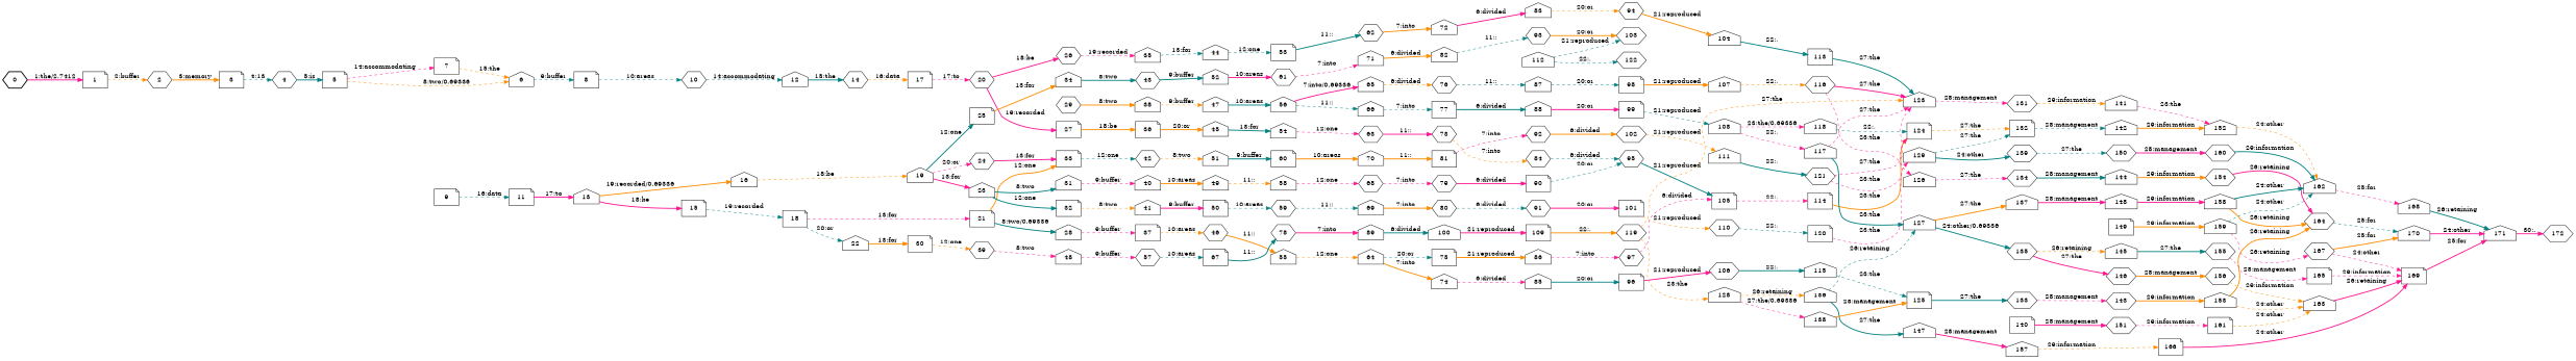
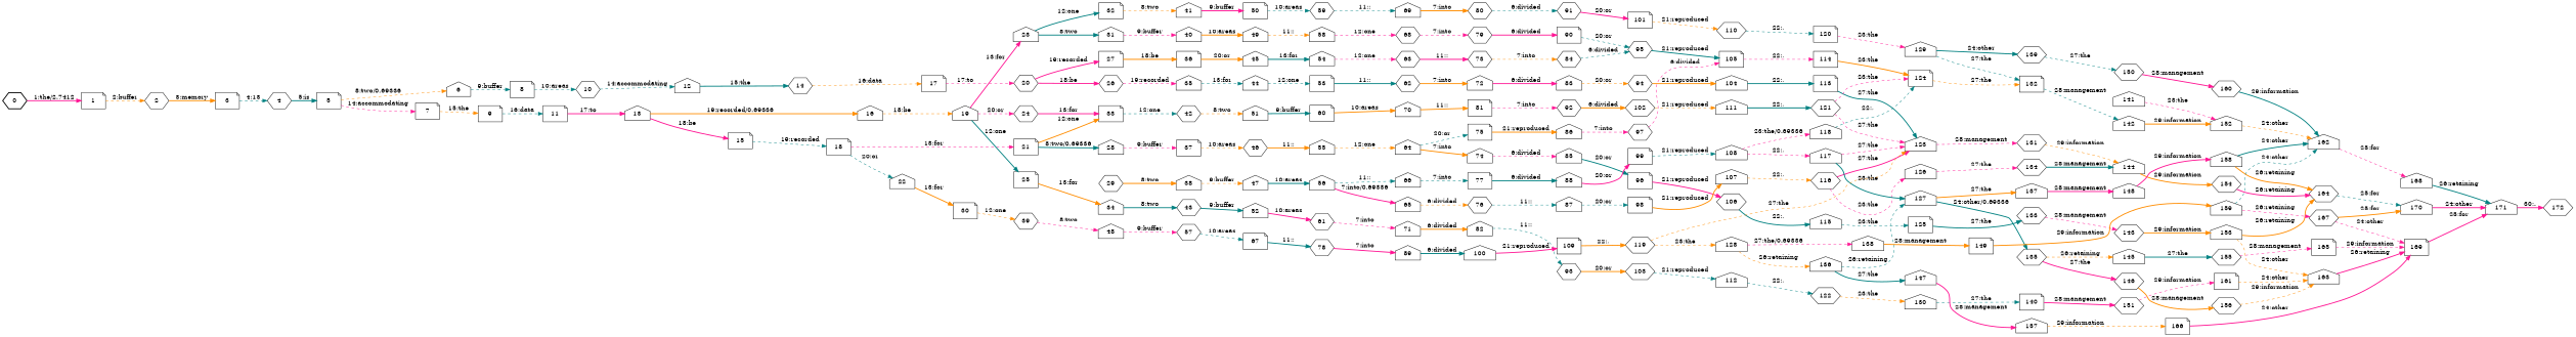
  digraph {
    nodesep=0.25
    rankdir=LR
    ranksep=0.4
    node [fontsize=14 shape=house style=solid]
    edge [color=deeppink fontsize=14 style=dashed]
    n1 [label=0 shape=hexagon style=bold]
    n2 [label=1 shape=note]
    n3 [label=2 shape=hexagon]
    n4 [label=3 shape=note]
    n5 [label=4 shape=hexagon]
    n6 [label=5 shape=note]
    n7 [label=6]
    n8 [label=7 shape=note]
    n9 [label=8 shape=note]
    n10 [label=9 shape=note]
    n11 [label=10 shape=hexagon]
    n12 [label=11 shape=note]
    n13 [label=12]
    n14 [label=13]
    n15 [label=14 shape=hexagon]
    n16 [label=15 shape=note]
    n17 [label=16]
    n18 [label=17 shape=note]
    n19 [label=18 shape=note]
    n20 [label=19]
    n21 [label=20 shape=hexagon]
    n22 [label=21 shape=note]
    n23 [label=22]
    n24 [label=25 shape=note]
    n25 [label=23]
    n26 [label=24 shape=hexagon]
    n27 [label=26 shape=hexagon]
    n28 [label=27 shape=note]
    n29 [label=28]
    n30 [label=33 shape=note]
    n31 [label=30 shape=note]
    n32 [label=34]
    n33 [label=31]
    n34 [label=32 shape=note]
    n35 [label=35]
    n36 [label=36 shape=note]
    n37 [label=37 shape=note]
    n38 [label=29 shape=hexagon]
    n39 [label=38]
    n40 [label=39 shape=hexagon]
    n41 [label=43 shape=hexagon]
    n42 [label=40]
    n43 [label=41]
    n44 [label=42 shape=hexagon]
    n45 [label=44]
    n46 [label=45]
    n47 [label=46 shape=hexagon]
    n48 [label=47]
    n49 [label=48]
    n50 [label=49]
    n51 [label=50 shape=note]
    n52 [label=51]
    n53 [label=52]
    n54 [label=53 shape=note]
    n55 [label=54]
    n56 [label=55]
    n57 [label=56]
    n58 [label=57 shape=hexagon]
    n59 [label=58]
    n60 [label=59 shape=hexagon]
    n61 [label=60 shape=note]
    n62 [label=61 shape=hexagon]
    n63 [label=62 shape=hexagon]
    n64 [label=63 shape=hexagon]
    n65 [label=64]
    n66 [label=65]
    n67 [label=66]
    n68 [label=67 shape=note]
    n69 [label=68 shape=hexagon]
    n70 [label=69]
    n71 [label=70]
    n72 [label=71]
    n73 [label=72]
    n74 [label=73 shape=hexagon]
    n75 [label=74]
    n76 [label=75 shape=note]
    n77 [label=76 shape=hexagon]
    n78 [label=77 shape=note]
    n79 [label=78 shape=hexagon]
    n80 [label=79 shape=hexagon]
    n81 [label=80 shape=hexagon]
    n82 [label=81 shape=note]
    n83 [label=82]
    n84 [label=83]
    n85 [label=84 shape=hexagon]
    n86 [label=85]
    n87 [label=86]
    n88 [label=87]
    n89 [label=88]
    n90 [label=89]
    n91 [label=90 shape=note]
    n92 [label=91 shape=hexagon]
    n93 [label=92 shape=hexagon]
    n94 [label=93 shape=hexagon]
    n95 [label=94 shape=hexagon]
    n96 [label=95 shape=hexagon]
    n97 [label=96 shape=note]
    n98 [label=97 shape=hexagon]
    n99 [label=98 shape=note]
    n100 [label=99 shape=note]
    n101 [label=100]
    n102 [label=101 shape=note]
    n103 [label=102 shape=hexagon]
    n104 [label=103 shape=hexagon]
    n105 [label=104]
    n106 [label=105 shape=note]
    n107 [label=106 shape=hexagon]
    n108 [label=107]
    n109 [label=108]
    n110 [label=109 shape=note]
    n111 [label=110 shape=hexagon]
    n112 [label=111]
    n113 [label=112]
    n114 [label=113 shape=note]
    n115 [label=114 shape=note]
    n116 [label=115]
    n117 [label=116 shape=hexagon]
    n118 [label=118]
    n119 [label=117]
    n120 [label=119 shape=hexagon]
    n121 [label=120 shape=note]
    n122 [label=121 shape=hexagon]
    n123 [label=122 shape=hexagon]
    n124 [label=123]
    n125 [label=124 shape=note]
    n126 [label=125 shape=note]
    n127 [label=126]
    n128 [label=127]
    n129 [label=128]
    n130 [label=129]
+   n131 [label=130]
    n132 [label=131 shape=hexagon]
    n133 [label=132 shape=note]
    n134 [label=133 shape=hexagon]
    n135 [label=134 shape=hexagon]
    n136 [label=137]
    n137 [label=135 shape=hexagon]
    n138 [label=136]
    n139 [label=138]
    n140 [label=139 shape=hexagon]
    n141 [label=140 shape=note]
    n142 [label=141]
    n143 [label=142]
    n144 [label=143 shape=hexagon]
    n145 [label=144]
    n146 [label=148]
    n147 [label=146 shape=hexagon]
    n148 [label=145]
    n149 [label=147]
    n150 [label=149 shape=note]
    n151 [label=150 shape=hexagon]
    n152 [label=151 shape=hexagon]
    n153 [label=152]
    n154 [label=153]
    n155 [label=154 shape=hexagon]
    n156 [label=158]
    n157 [label=156 shape=hexagon]
    n158 [label=155 shape=hexagon]
    n159 [label=157]
    n160 [label=159]
    n161 [label=160 shape=hexagon]
    n162 [label=161 shape=note]
    n163 [label=162]
    n164 [label=163]
    n165 [label=164 shape=hexagon]
    n166 [label=165 shape=note]
    n167 [label=166 shape=note]
    n168 [label=167 shape=hexagon]
    n169 [label=168]
    n170 [label=169 shape=note]
    n171 [label=170]
    n172 [label=171]
    n173 [label=172 shape=hexagon]
    n1 -> n2 [label="1:the/2.7412" style=bold]
    n2 -> n3 [color=darkorange label="2:buffer"]
    n3 -> n4 [color=darkorange label="3:memory" style=bold]
    n4 -> n5 [color=teal label="4:13"]
    n5 -> n6 [color=teal label="5:is" style=bold]
    n6 -> n7 [color=darkorange label="8:two/0.69336"]
    n6 -> n8 [label="14:accommodating"]
    n7 -> n9 [color=teal label="9:buffer"]
-   n8 -> n7 [color=darkorange label="15:the"]
+   n8 -> n10 [color=darkorange label="15:the"]
    n9 -> n11 [color=teal label="10:areas"]
    n10 -> n12 [color=teal label="16:data"]
    n11 -> n13 [color=teal label="14:accommodating"]
    n12 -> n14 [label="17:to" style=bold]
    n13 -> n15 [color=teal label="15:the" style=bold]
    n14 -> n16 [label="18:be" style=bold]
    n14 -> n17 [color=darkorange label="19:recorded/0.69336" style=bold]
    n15 -> n18 [color=darkorange label="16:data"]
    n16 -> n19 [color=teal label="19:recorded"]
    n17 -> n20 [color=darkorange label="18:be"]
    n18 -> n21 [label="17:to"]
    n19 -> n22 [label="13:for"]
    n19 -> n23 [color=teal label="20:or"]
    n20 -> n24 [color=teal label="12:one" style=bold]
    n20 -> n25 [label="13:for" style=bold]
    n20 -> n26 [label="20:or"]
    n21 -> n27 [label="18:be" style=bold]
    n21 -> n28 [label="19:recorded" style=bold]
    n22 -> n29 [color=teal label="8:two/0.69336" style=bold]
    n22 -> n30 [color=darkorange label="12:one" style=bold]
    n23 -> n31 [color=darkorange label="13:for" style=bold]
    n24 -> n32 [color=darkorange label="13:for" style=bold]
    n25 -> n33 [color=teal label="8:two" style=bold]
    n25 -> n34 [color=teal label="12:one" style=bold]
    n26 -> n30 [label="13:for" style=bold]
    n27 -> n35 [label="19:recorded"]
    n28 -> n36 [color=darkorange label="18:be" style=bold]
    n29 -> n37 [label="9:buffer"]
    n30 -> n44 [color=teal label="12:one"]
    n31 -> n40 [color=darkorange label="12:one"]
    n32 -> n41 [color=teal label="8:two" style=bold]
    n33 -> n42 [label="9:buffer"]
    n34 -> n43 [color=darkorange label="8:two"]
    n35 -> n45 [color=teal label="13:for"]
    n36 -> n46 [color=darkorange label="20:or" style=bold]
    n37 -> n47 [color=darkorange label="10:areas"]
    n38 -> n39 [color=darkorange label="8:two" style=bold]
    n39 -> n48 [color=darkorange label="9:buffer"]
    n40 -> n49 [label="8:two"]
    n41 -> n53 [color=teal label="9:buffer" style=bold]
    n42 -> n50 [color=darkorange label="10:areas" style=bold]
    n43 -> n51 [label="9:buffer" style=bold]
    n44 -> n52 [color=darkorange label="8:two"]
    n45 -> n54 [color=teal label="12:one"]
    n46 -> n55 [color=teal label="13:for" style=bold]
    n47 -> n56 [color=darkorange label="11::" style=bold]
    n48 -> n57 [color=teal label="10:areas" style=bold]
    n49 -> n58 [label="9:buffer"]
    n50 -> n59 [color=darkorange label="11::"]
    n51 -> n60 [color=teal label="10:areas"]
    n52 -> n61 [color=teal label="9:buffer" style=bold]
    n53 -> n62 [label="10:areas" style=bold]
    n54 -> n63 [color=teal label="11::" style=bold]
    n55 -> n64 [label="12:one"]
    n56 -> n65 [color=darkorange label="12:one"]
    n57 -> n66 [label="7:into/0.69336" style=bold]
    n57 -> n67 [color=teal label="11::"]
    n58 -> n68 [color=teal label="10:areas"]
    n59 -> n69 [label="12:one"]
    n60 -> n70 [color=teal label="11::"]
    n61 -> n71 [color=darkorange label="10:areas" style=bold]
    n62 -> n72 [label="7:into"]
    n63 -> n73 [color=darkorange label="7:into" style=bold]
    n64 -> n74 [label="11::" style=bold]
    n65 -> n75 [color=darkorange label="7:into" style=bold]
    n65 -> n76 [color=teal label="20:or"]
    n66 -> n77 [color=darkorange label="6:divided"]
    n67 -> n78 [color=teal label="7:into"]
    n68 -> n79 [color=teal label="11::" style=bold]
    n69 -> n80 [label="7:into"]
    n70 -> n81 [color=darkorange label="7:into" style=bold]
    n71 -> n82 [color=darkorange label="11::" style=bold]
    n72 -> n83 [color=darkorange label="6:divided" style=bold]
    n73 -> n84 [label="6:divided" style=bold]
    n74 -> n85 [color=darkorange label="7:into"]
    n75 -> n86 [label="6:divided"]
    n76 -> n87 [color=darkorange label="21:reproduced" style=bold]
    n77 -> n88 [color=teal label="11::"]
    n78 -> n89 [color=teal label="6:divided" style=bold]
    n79 -> n90 [label="7:into" style=bold]
    n80 -> n91 [label="6:divided" style=bold]
    n81 -> n92 [color=teal label="6:divided"]
    n82 -> n93 [label="7:into"]
    n83 -> n94 [color=teal label="11::"]
    n84 -> n95 [color=darkorange label="20:or"]
    n85 -> n96 [color=teal label="6:divided"]
    n86 -> n97 [color=teal label="20:or" style=bold]
    n87 -> n98 [label="7:into"]
    n88 -> n99 [color=teal label="20:or"]
    n89 -> n100 [label="20:or" style=bold]
    n90 -> n101 [color=teal label="6:divided" style=bold]
    n91 -> n96 [color=teal label="20:or"]
    n92 -> n102 [label="20:or" style=bold]
    n93 -> n103 [color=darkorange label="6:divided" style=bold]
    n94 -> n104 [color=darkorange label="20:or" style=bold]
    n95 -> n105 [color=darkorange label="21:reproduced" style=bold]
    n96 -> n106 [color=teal label="21:reproduced" style=bold]
    n97 -> n107 [label="21:reproduced" style=bold]
    n98 -> n106 [label="6:divided"]
    n99 -> n108 [color=darkorange label="21:reproduced" style=bold]
    n100 -> n109 [color=teal label="21:reproduced"]
    n101 -> n110 [label="21:reproduced" style=bold]
    n102 -> n111 [color=darkorange label="21:reproduced"]
    n103 -> n112 [color=darkorange label="21:reproduced"]
-   n113 -> n104 [color=teal label="21:reproduced"]
+   n104 -> n113 [color=teal label="21:reproduced"]
    n105 -> n114 [color=teal label="22:," style=bold]
    n106 -> n115 [label="22:,"]
    n107 -> n116 [color=teal label="22:," style=bold]
    n108 -> n117 [color=darkorange label="22:,"]
    n109 -> n118 [label="23:the/0.69336"]
    n109 -> n119 [label="22:,"]
    n110 -> n120 [color=darkorange label="22:," style=bold]
    n111 -> n121 [color=teal label="22:,"]
    n112 -> n122 [color=teal label="22:," style=bold]
    n113 -> n123 [color=teal label="22:,"]
    n114 -> n124 [color=teal label="27:the" style=bold]
    n115 -> n125 [color=darkorange label="23:the" style=bold]
    n116 -> n126 [color=teal label="23:the"]
    n117 -> n124 [label="27:the" style=bold]
    n117 -> n127 [label="23:the"]
    n118 -> n125 [color=teal label="22:,"]
    n119 -> n124 [label="27:the"]
    n119 -> n128 [color=teal label="23:the" style=bold]
    n120 -> n124 [color=darkorange label="27:the"]
    n120 -> n129 [color=darkorange label="23:the"]
    n121 -> n130 [label="23:the"]
    n122 -> n124 [label="27:the"]
    n122 -> n125 [label="23:the"]
+   n123 -> n131 [color=darkorange label="23:the"]
    n124 -> n132 [label="28:management"]
    n125 -> n133 [color=darkorange label="27:the"]
    n126 -> n134 [color=teal label="27:the" style=bold]
    n127 -> n135 [label="27:the"]
    n128 -> n136 [color=darkorange label="27:the" style=bold]
    n128 -> n137 [color=teal label="24:other/0.69336" style=bold]
    n129 -> n138 [color=darkorange label="26:retaining"]
    n129 -> n139 [label="27:the/0.69336"]
    n130 -> n133 [color=teal label="27:the"]
    n130 -> n140 [color=teal label="24:other" style=bold]
-   n132 -> n142 [color=darkorange label="29:information"]
+   n131 -> n141 [color=teal label="27:the"]
+   n132 -> n145 [color=darkorange label="29:information"]
    n133 -> n143 [color=teal label="28:management"]
    n134 -> n144 [label="28:management"]
    n135 -> n145 [color=teal label="28:management" style=bold]
    n136 -> n146 [label="28:management" style=bold]
    n137 -> n147 [label="27:the" style=bold]
    n137 -> n148 [color=darkorange label="26:retaining"]
    n138 -> n128 [color=teal label="26:retaining"]
    n138 -> n149 [color=teal label="27:the" style=bold]
-   n139 -> n126 [color=darkorange label="28:management" style=bold]
+   n139 -> n150 [color=darkorange label="28:management" style=bold]
    n140 -> n151 [color=teal label="27:the"]
    n141 -> n152 [label="28:management" style=bold]
    n142 -> n153 [label="23:the"]
    n143 -> n153 [color=darkorange label="29:information" style=bold]
    n144 -> n154 [color=darkorange label="29:information" style=bold]
    n145 -> n155 [color=darkorange label="29:information" style=bold]
    n146 -> n156 [label="29:information" style=bold]
    n147 -> n157 [color=darkorange label="28:management" style=bold]
    n148 -> n158 [color=teal label="27:the" style=bold]
    n149 -> n159 [label="28:management" style=bold]
    n150 -> n160 [color=darkorange label="29:information" style=bold]
    n151 -> n161 [label="28:management" style=bold]
    n152 -> n162 [label="29:information"]
    n153 -> n163 [color=darkorange label="24:other"]
    n154 -> n164 [color=darkorange label="24:other"]
    n154 -> n165 [color=darkorange label="26:retaining" style=bold]
    n155 -> n165 [label="26:retaining" style=bold]
    n156 -> n163 [color=teal label="24:other" style=bold]
    n156 -> n165 [color=darkorange label="26:retaining" style=bold]
    n157 -> n164 [color=darkorange label="29:information"]
    n158 -> n166 [label="28:management"]
    n159 -> n167 [color=darkorange label="29:information"]
    n160 -> n163 [color=teal label="24:other"]
    n160 -> n168 [label="26:retaining"]
    n161 -> n163 [color=teal label="29:information" style=bold]
    n162 -> n164 [color=darkorange label="24:other"]
    n163 -> n169 [label="25:for"]
    n164 -> n170 [label="26:retaining" style=bold]
    n165 -> n171 [color=teal label="25:for"]
    n166 -> n170 [label="29:information"]
    n167 -> n170 [label="24:other" style=bold]
    n168 -> n170 [label="24:other"]
    n168 -> n171 [color=darkorange label="25:for" style=bold]
    n169 -> n172 [color=teal label="26:retaining" style=bold]
    n170 -> n172 [label="25:for" style=bold]
    n171 -> n172 [label="24:other" style=bold]
    n172 -> n173 [label="30:." style=bold]
  }
